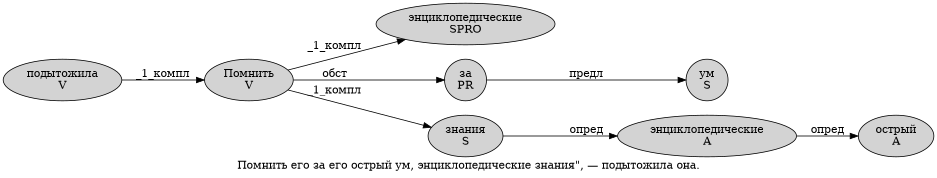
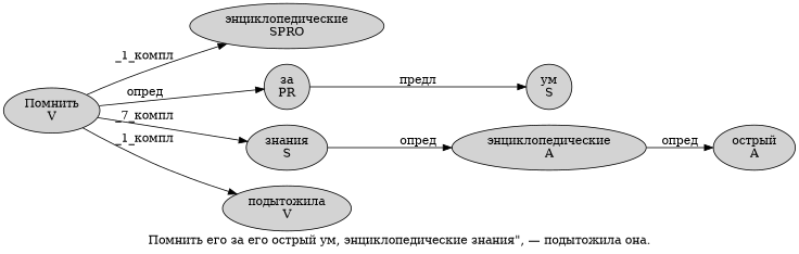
  digraph {
    label="Помнить его за его острый ум, энциклопедические знания\", — подытожила она."
    rankdir=LR
    node [fillcolor=lightgray penwidth=1 shape=ellipse style=filled]
    n1 [label="Помнить\nV"]
    n2 [label="энциклопедические\nSPRO"]
    n3 [label="за\nPR"]
    n4 [label="знания\nS"]
    n5 [label="ум\nS"]
    n6 [label="энциклопедические\nA"]
    n7 [label="острый\nA"]
    n8 [label="подытожила\nV"]
    n1 -> n2 [label="_1_компл"]
-   n1 -> n3 [label="обст"]
-   n1 -> n4 [label="_1_компл"]
+   n1 -> n3 [label="опред"]
+   n1 -> n4 [label="_7_компл"]
    n3 -> n5 [label="предл"]
    n4 -> n6 [label="опред"]
    n6 -> n7 [label="опред"]
-   n8 -> n1 [label="_1_компл"]
+   n1 -> n8 [label="_1_компл"]
  }
